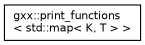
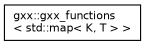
  digraph {
    rankdir=LR
-   n1 [color=black fillcolor=white fontname=Helvetica fontsize=10 height=0.2 label="gxx::print_functions\l\< std::map\< K, T \> \>" shape=record style=filled width=0.4]
+   n1 [color=black fillcolor=white fontname=Helvetica fontsize=10 height=0.2 label="gxx::gxx_functions\l\< std::map\< K, T \> \>" shape=record style=filled width=0.4]
  }
